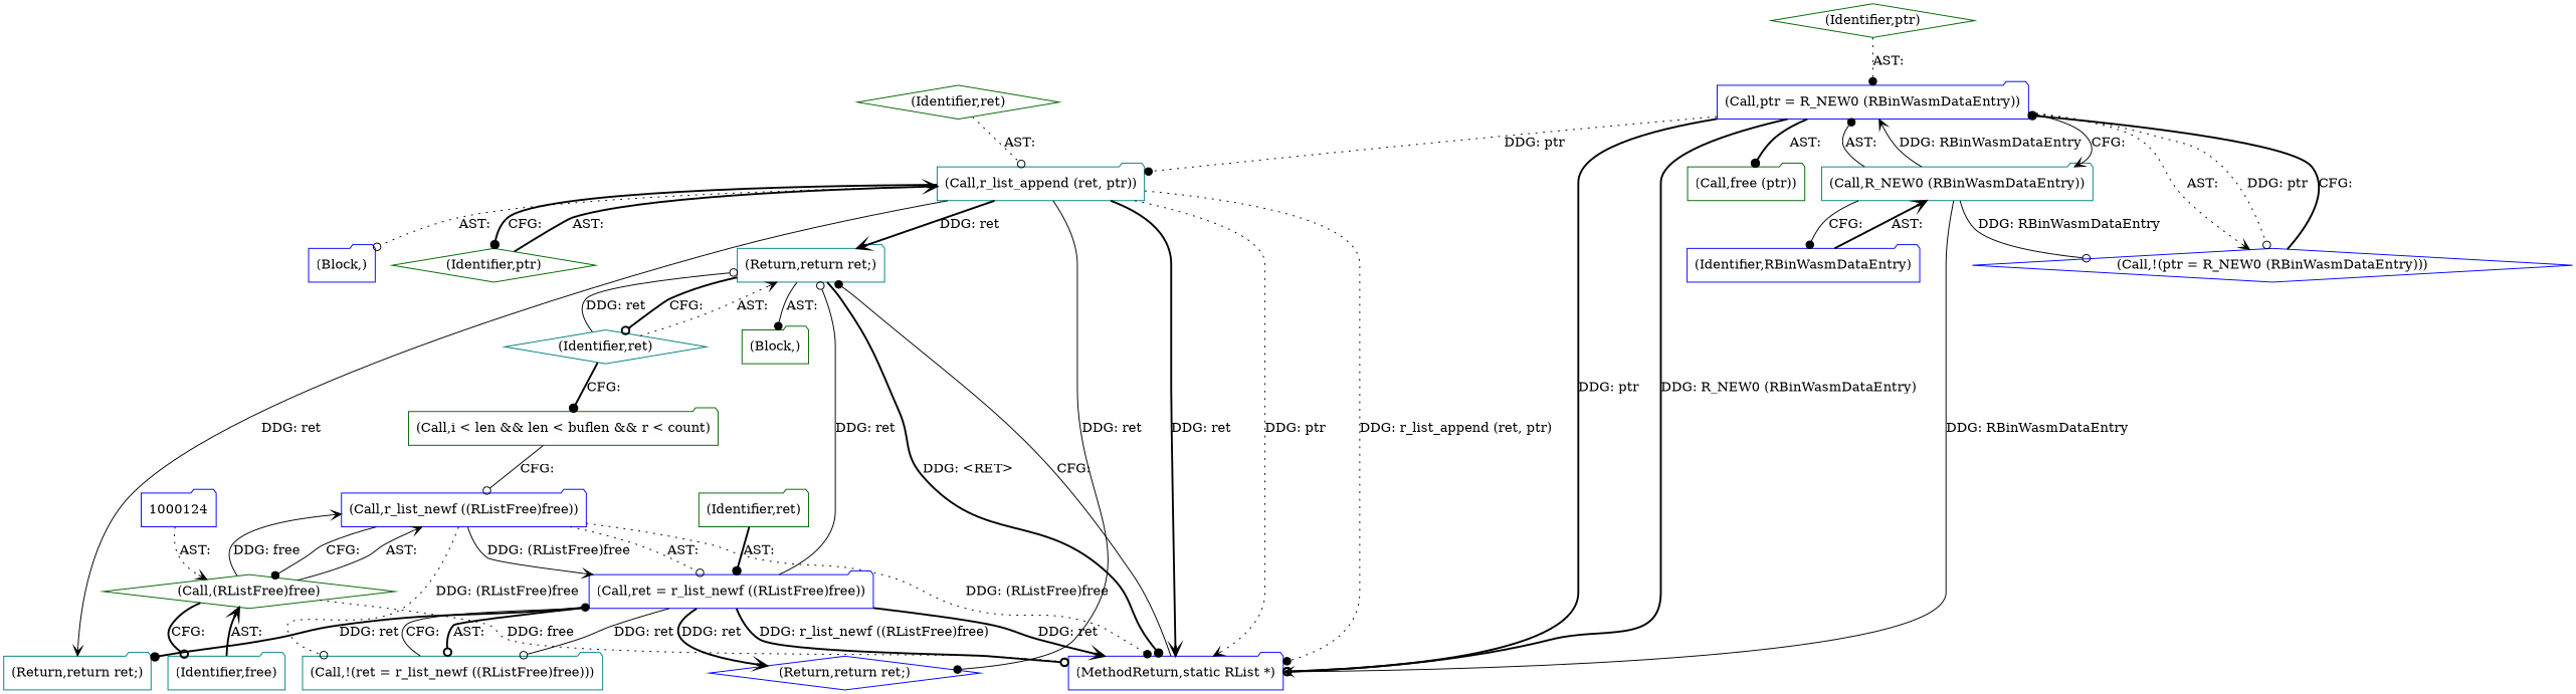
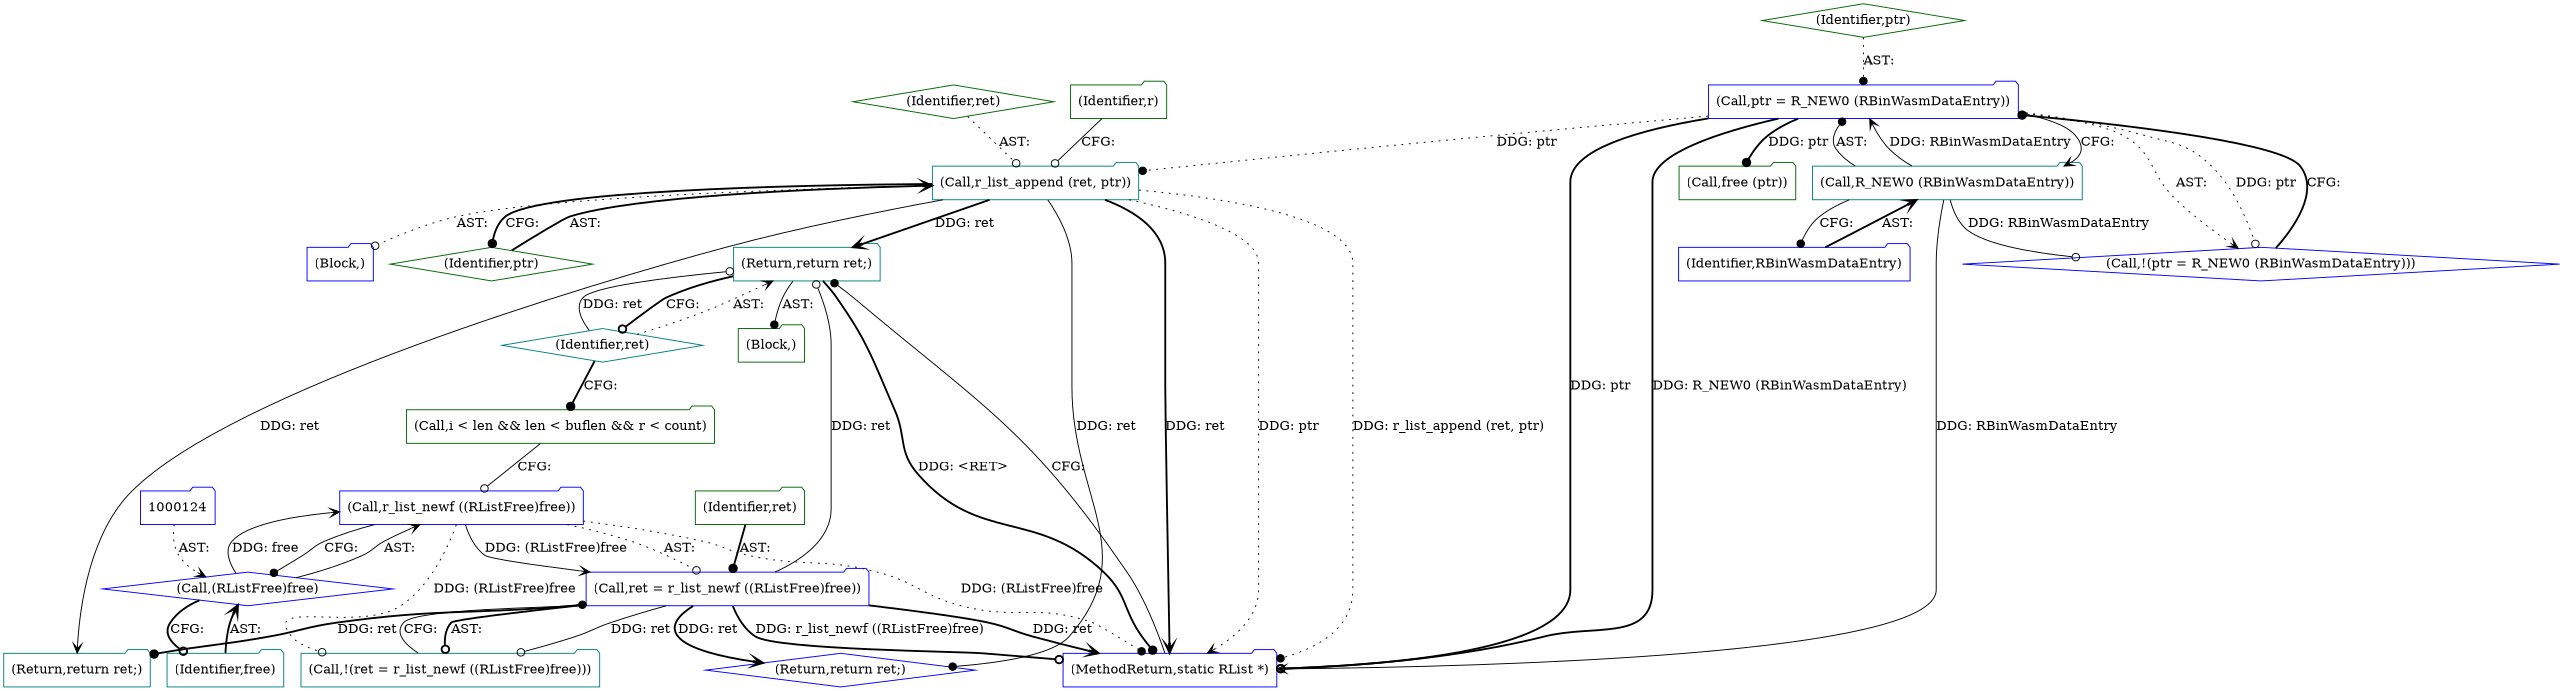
  digraph {
    node [color=blue shape=folder]
    edge [arrowhead=odot style=bold]
    n1 [color=teal label="(Return,return ret;)"]
    n2 [color=teal label="(Identifier,ret)" shape=diamond]
    n3 [label="(MethodReturn,static RList *)"]
    n4 [color=darkgreen label="(Block,)"]
    n5 [color=darkgreen label="(Call,i < len && len < buflen && r < count)"]
    n6 [label="(Call,r_list_newf ((RListFree)free))"]
    n7 [label="(Call,ret = r_list_newf ((RListFree)free))"]
    n8 [color=teal label="(Return,return ret;)"]
    n9 [color=teal label="(Call,!(ret = r_list_newf ((RListFree)free)))"]
    n10 [label="(Return,return ret;)" shape=diamond]
-   n11 [color=darkgreen label="(Call,(RListFree)free)" shape=diamond]
+   n11 [label="(Call,(RListFree)free)" shape=diamond]
    n12 [color=teal label="(Call,r_list_append (ret, ptr))"]
    n13 [label="(Block,)"]
    n14 [color=darkgreen label="(Identifier,ptr)" shape=diamond]
    n15 [color=teal label="(Identifier,free)"]
    n16 [label="(Call,ptr = R_NEW0 (RBinWasmDataEntry))"]
    n17 [color=teal label="(Call,R_NEW0 (RBinWasmDataEntry))"]
    n18 [label="(Call,!(ptr = R_NEW0 (RBinWasmDataEntry)))" shape=diamond]
    n19 [color=darkgreen label="(Call,free (ptr))"]
    n20 [label="(Identifier,RBinWasmDataEntry)"]
    n21 [color=darkgreen label="(Identifier,ret)" shape=diamond]
    n22 [color=darkgreen label="(Identifier,ptr)" shape=diamond]
+   n23 [color=darkgreen label="(Identifier,r)"]
    n24 [color=darkgreen label="(Identifier,ret)"]
    1000124
    n1 -> n2 [label="CFG: "]
    n1 -> n3 [arrowhead=dot label="DDG: <RET>"]
    n1 -> n4 [arrowhead=dot label="AST: " style=solid]
    n2 -> n1 [arrowhead=vee label="AST: " style=dotted]
    n2 -> n1 [label="DDG: ret" style=solid]
    n2 -> n5 [arrowhead=dot label="CFG: "]
    n3 -> n1 [arrowhead=dot label="CFG: " style=solid]
    n5 -> n6 [label="CFG: " style=solid]
    n6 -> n3 [arrowhead=dot label="DDG: (RListFree)free" style=dotted]
    n6 -> n7 [label="AST: " style=dotted]
    n6 -> n7 [arrowhead=vee label="DDG: (RListFree)free" style=solid]
    n6 -> n9 [label="DDG: (RListFree)free" style=dotted]
    n6 -> n11 [arrowhead=dot label="CFG: " style=solid]
    n7 -> n1 [label="DDG: ret" style=solid]
    n7 -> n3 [arrowhead=vee label="DDG: ret"]
    n7 -> n3 [label="DDG: r_list_newf ((RListFree)free)"]
    n7 -> n8 [arrowhead=dot label="DDG: ret"]
    n7 -> n9 [label="AST: "]
    n7 -> n9 [label="DDG: ret" style=solid]
    n7 -> n10 [arrowhead=vee label="DDG: ret"]
    n9 -> n7 [arrowhead=dot label="CFG: " style=solid]
-   n11 -> n3 [label="DDG: free" style=dotted]
    n11 -> n6 [arrowhead=vee label="AST: " style=solid]
    n11 -> n6 [arrowhead=vee label="DDG: free" style=solid]
    n11 -> n15 [label="CFG: "]
    n12 -> n1 [arrowhead=vee label="DDG: ret"]
    n12 -> n3 [arrowhead=vee label="DDG: ptr" style=dotted]
    n12 -> n3 [arrowhead=dot label="DDG: r_list_append (ret, ptr)" style=dotted]
    n12 -> n3 [arrowhead=vee label="DDG: ret"]
    n12 -> n8 [arrowhead=vee label="DDG: ret" style=solid]
    n12 -> n10 [arrowhead=dot label="DDG: ret" style=solid]
    n12 -> n13 [label="AST: " style=dotted]
    n12 -> n14 [arrowhead=dot label="CFG: "]
    n14 -> n12 [arrowhead=vee label="AST: "]
    n15 -> n11 [arrowhead=vee label="AST: "]
    n16 -> n3 [label="DDG: ptr"]
    n16 -> n3 [label="DDG: R_NEW0 (RBinWasmDataEntry)"]
    n16 -> n12 [arrowhead=dot label="DDG: ptr" style=dotted]
    n16 -> n17 [arrowhead=vee label="CFG: " style=solid]
    n16 -> n18 [arrowhead=vee label="AST: " style=dotted]
    n16 -> n18 [label="DDG: ptr" style=dotted]
-   n16 -> n19 [arrowhead=dot label="AST: "]
+   n16 -> n19 [arrowhead=dot label="DDG: ptr"]
    n17 -> n3 [arrowhead=vee label="DDG: RBinWasmDataEntry" style=solid]
    n17 -> n16 [arrowhead=dot label="AST: " style=solid]
    n17 -> n16 [arrowhead=vee label="DDG: RBinWasmDataEntry" style=solid]
    n17 -> n18 [label="DDG: RBinWasmDataEntry" style=solid]
    n17 -> n20 [arrowhead=dot label="CFG: " style=solid]
    n18 -> n16 [arrowhead=dot label="CFG: "]
    n20 -> n17 [arrowhead=vee label="AST: "]
    n21 -> n12 [label="AST: " style=dotted]
    n22 -> n16 [arrowhead=dot label="AST: " style=dotted]
+   n23 -> n12 [label="CFG: " style=solid]
    n24 -> n7 [arrowhead=dot label="AST: "]
    1000124 -> n11 [arrowhead=vee label="AST: " style=dotted]
  }
